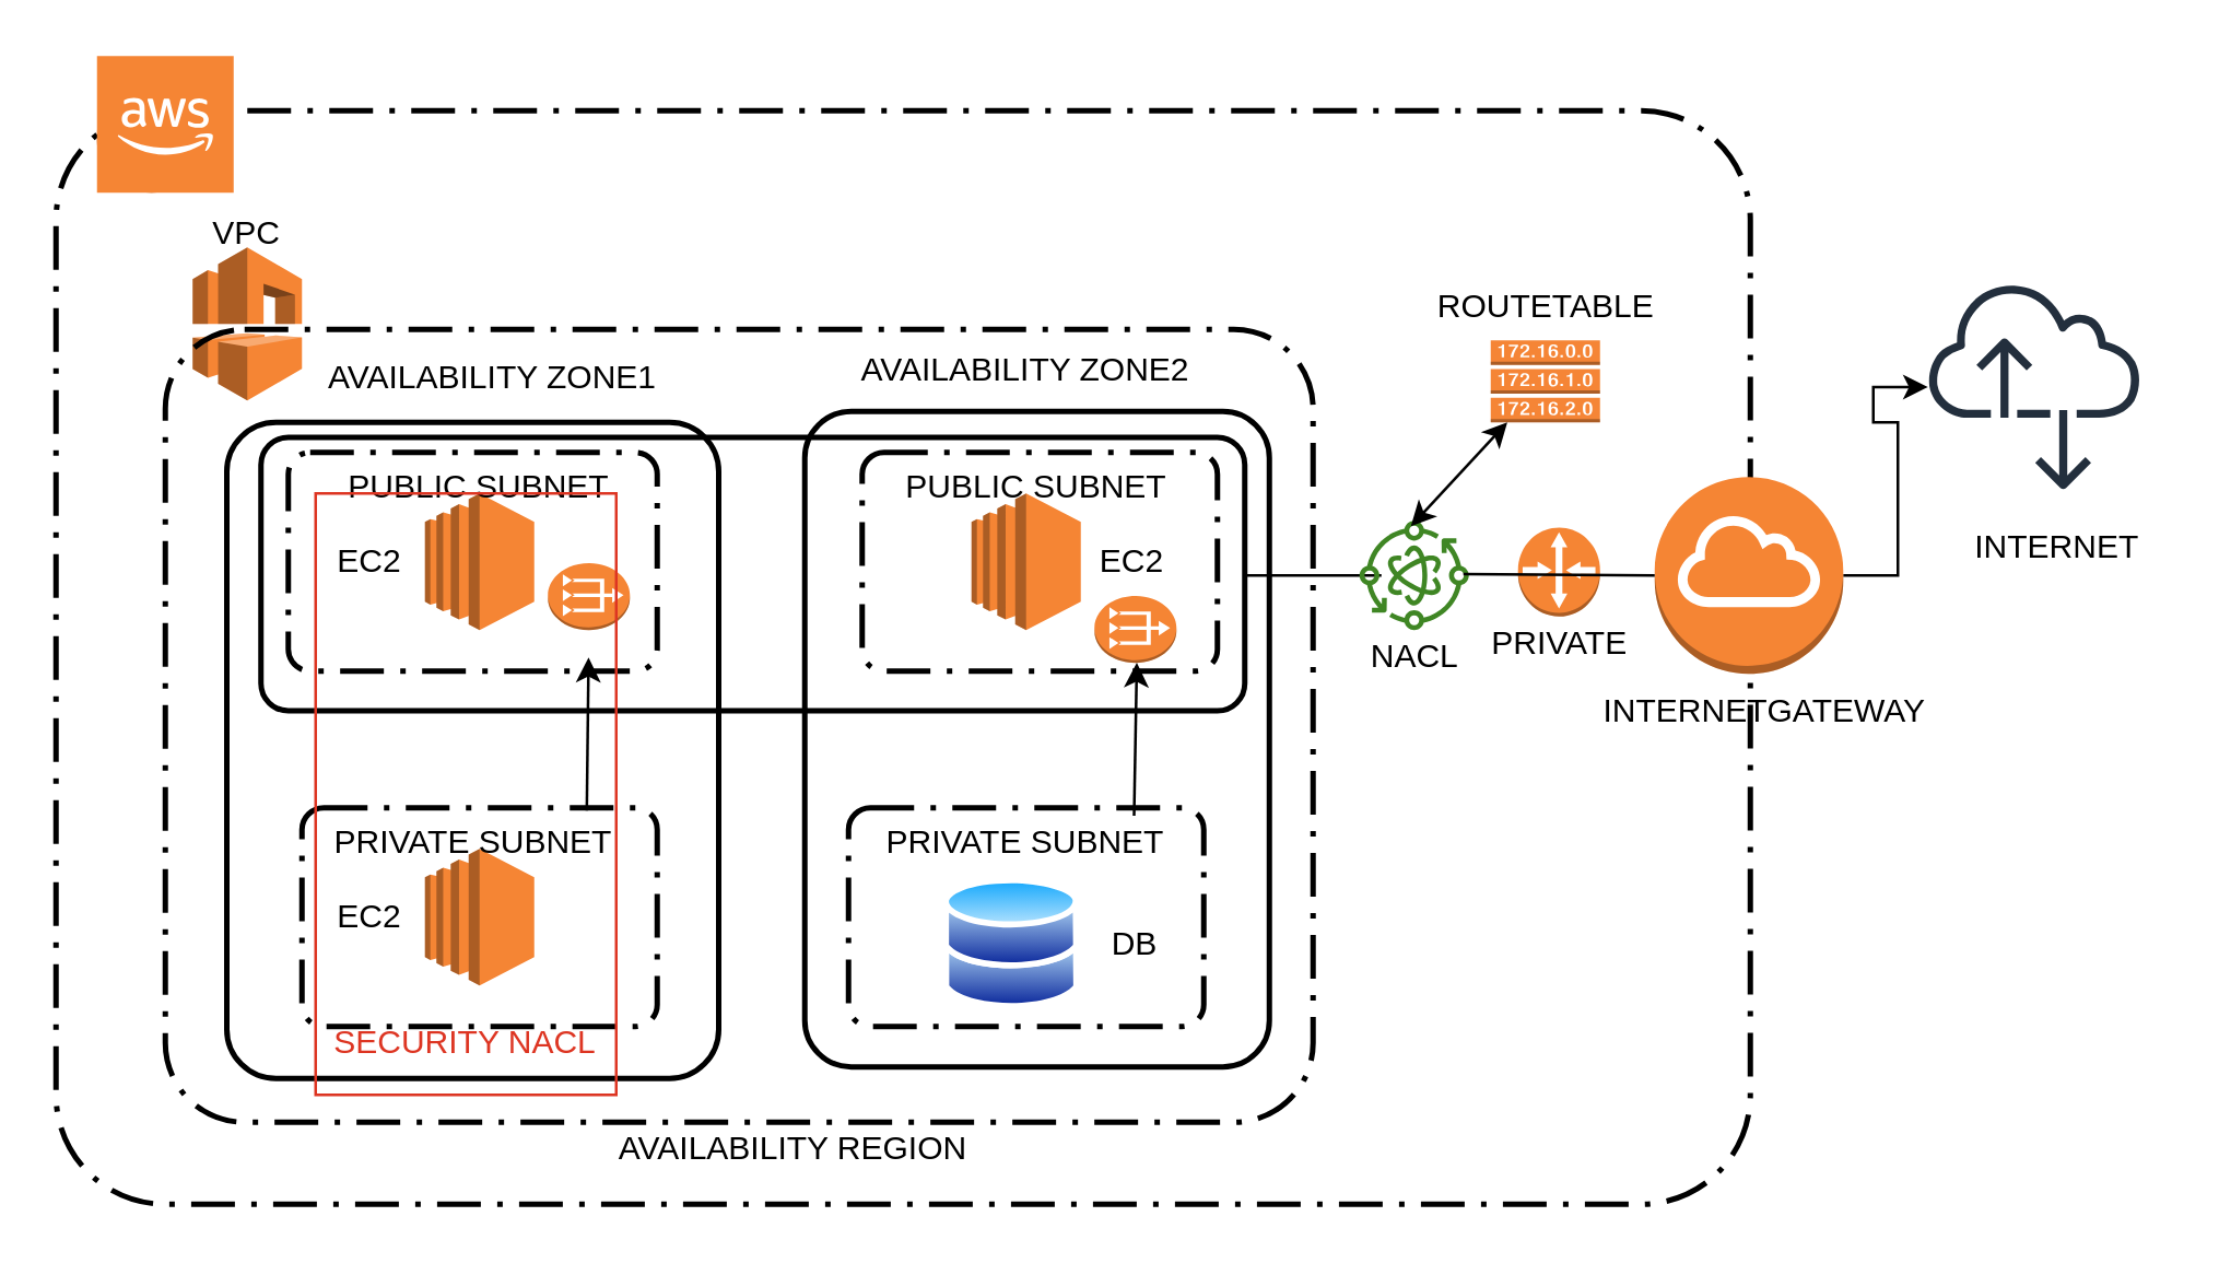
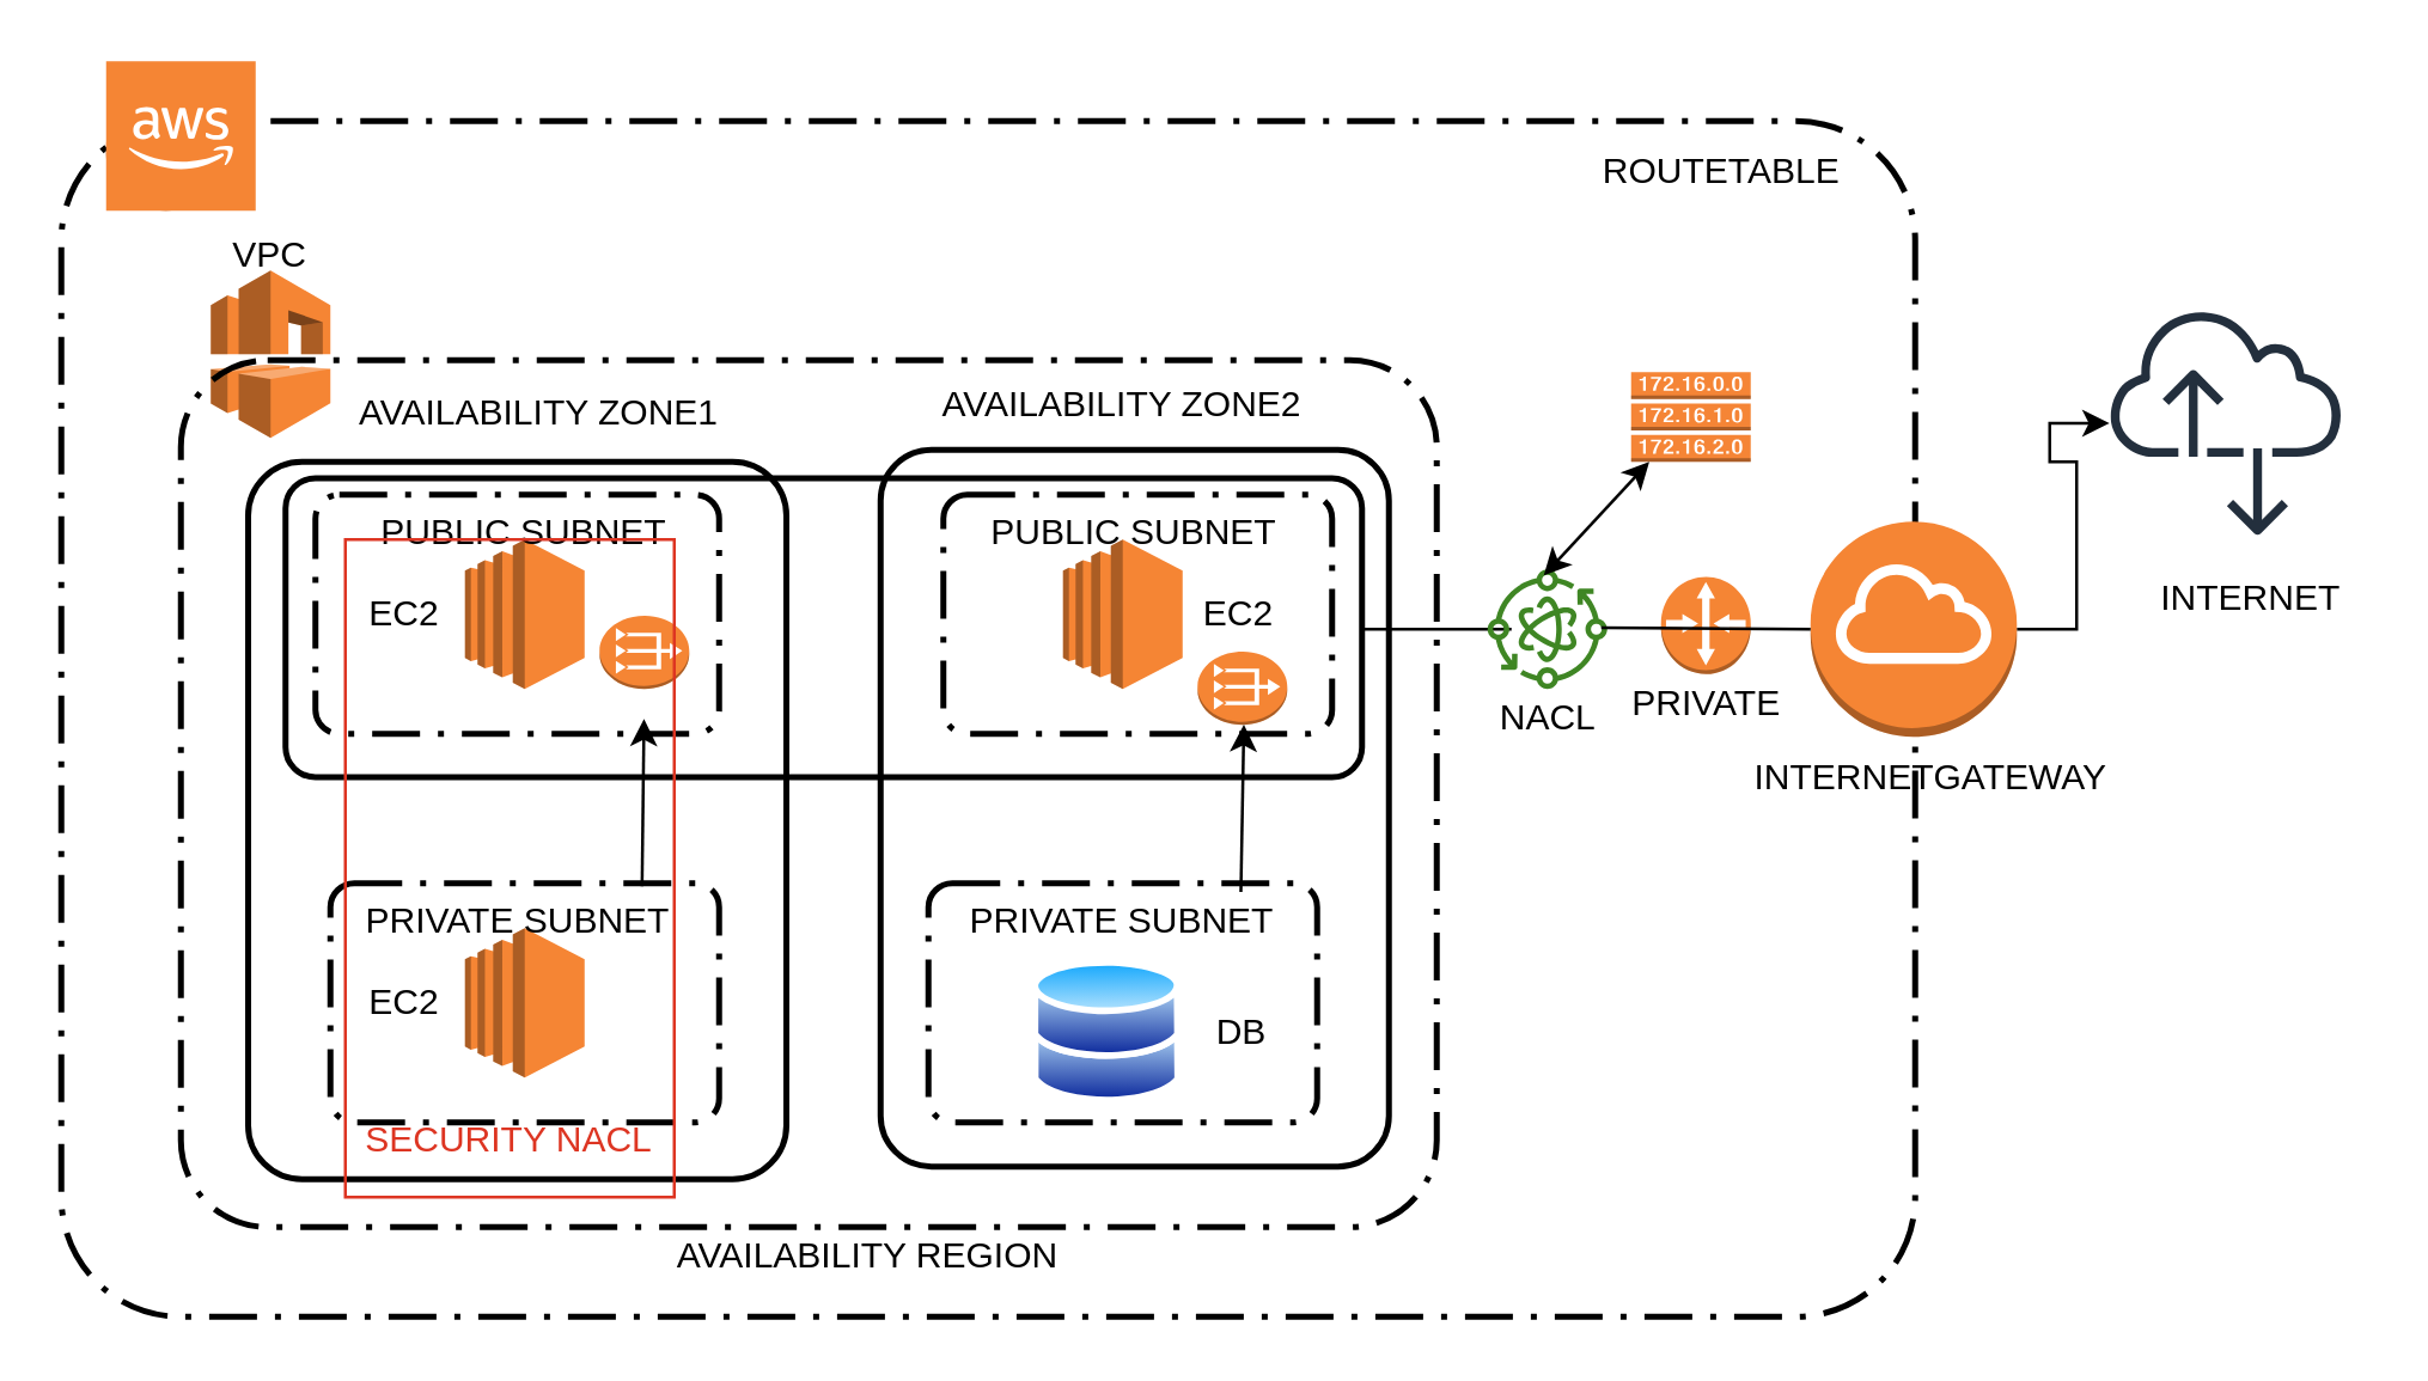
  <mxCell id="0" />
  <mxCell id="1" parent="0" />
  <mxCell id="2" value="" style="outlineConnect=0;dashed=0;verticalLabelPosition=bottom;verticalAlign=top;align=center;html=1;shape=mxgraph.aws3.ec2;fillColor=#F58534;gradientColor=none;" vertex="1" parent="1"><mxGeometry x="155" y="180" width="40" height="50" as="geometry" /></mxCell>
  <mxCell id="3" value="" style="outlineConnect=0;dashed=0;verticalLabelPosition=bottom;verticalAlign=top;align=center;html=1;shape=mxgraph.aws3.ec2;fillColor=#F58534;gradientColor=none;" vertex="1" parent="1"><mxGeometry x="355" y="180" width="40" height="50" as="geometry" /></mxCell>
  <mxCell id="4" value="" style="outlineConnect=0;dashed=0;verticalLabelPosition=bottom;verticalAlign=top;align=center;html=1;shape=mxgraph.aws3.ec2;fillColor=#F58534;gradientColor=none;" vertex="1" parent="1"><mxGeometry x="155" y="310" width="40" height="50" as="geometry" /></mxCell>
  <mxCell id="5" value="" style="outlineConnect=0;dashed=0;verticalLabelPosition=bottom;verticalAlign=top;align=center;html=1;shape=mxgraph.aws3.internet_gateway;fillColor=#F58534;gradientColor=none;" vertex="1" parent="1"><mxGeometry x="35" y="30" width="40" height="40" as="geometry" /></mxCell>
  <mxCell id="6" value="" style="outlineConnect=0;dashed=0;verticalLabelPosition=bottom;verticalAlign=top;align=center;html=1;shape=mxgraph.aws3.vpc_nat_gateway;fillColor=#F58534;gradientColor=none;" vertex="1" parent="1"><mxGeometry x="200" y="205.5" width="30" height="24.5" as="geometry" /></mxCell>
  <mxCell id="7" value="" style="outlineConnect=0;dashed=0;verticalLabelPosition=bottom;verticalAlign=top;align=center;html=1;shape=mxgraph.aws3.router;fillColor=#F58534;gradientColor=none;" vertex="1" parent="1"><mxGeometry x="555" y="192.5" width="30" height="32.5" as="geometry" /></mxCell>
  <mxCell id="8" value="" style="rounded=1;arcSize=10;dashed=1;fillColor=none;gradientColor=none;dashPattern=8 3 1 3;strokeWidth=2;" vertex="1" parent="1"><mxGeometry x="105" y="165" width="135" height="80" as="geometry" /></mxCell>
  <mxCell id="9" value="" style="rounded=1;arcSize=10;dashed=1;fillColor=none;gradientColor=none;dashPattern=8 3 1 3;strokeWidth=2;" vertex="1" parent="1"><mxGeometry x="110" y="295" width="130" height="80" as="geometry" /></mxCell>
  <mxCell id="10" value="" style="rounded=1;arcSize=10;dashed=1;fillColor=none;gradientColor=none;dashPattern=8 3 1 3;strokeWidth=2;" vertex="1" parent="1"><mxGeometry x="315" y="165" width="130" height="80" as="geometry" /></mxCell>
  <mxCell id="11" value="" style="rounded=1;arcSize=10;dashed=1;fillColor=none;gradientColor=none;dashPattern=8 3 1 3;strokeWidth=2;" vertex="1" parent="1"><mxGeometry x="310" y="295" width="130" height="80" as="geometry" /></mxCell>
  <mxCell id="12" value="" style="outlineConnect=0;dashed=0;verticalLabelPosition=bottom;verticalAlign=top;align=center;html=1;shape=mxgraph.aws3.vpc;fillColor=#F58534;gradientColor=none;" vertex="1" parent="1"><mxGeometry x="70" y="90" width="40" height="56" as="geometry" /></mxCell>
  <mxCell id="13" value="" style="rounded=1;arcSize=10;dashed=1;fillColor=none;gradientColor=none;dashPattern=8 3 1 3;strokeWidth=2;" vertex="1" parent="1"><mxGeometry x="60" y="120.01" width="420" height="290" as="geometry" /></mxCell>
  <mxCell id="14" value="" style="rounded=1;arcSize=10;dashed=1;fillColor=none;gradientColor=none;dashPattern=8 3 1 3;strokeWidth=2;points=[[0,0,0,0,0],[0,0.25,0,0,0],[0,0.5,0,0,0],[0,0.75,0,0,0],[0,1,0,0,0],[0.25,0,0,0,0],[0.25,1,0,0,0],[0.5,0,0,0,0],[0.5,1,0,0,0],[0.75,0,0,0,0],[0.75,1,0,0,0],[1,0,0,0,0],[1,0.25,0,0,0],[1,0.5,0,0,0],[1,0.75,0,0,0],[1,1,0,0,0]];" vertex="1" parent="1"><mxGeometry x="20" y="40" width="620" height="400" as="geometry" /></mxCell>
  <mxCell id="15" value="" style="rounded=1;arcSize=10;fillColor=none;gradientColor=none;strokeWidth=2;movable=1;resizable=1;rotatable=1;deletable=1;editable=1;locked=0;connectable=1;" vertex="1" parent="1"><mxGeometry x="82.5" y="154" width="180" height="240" as="geometry" /></mxCell>
  <mxCell id="16" value="" style="rounded=1;arcSize=10;fillColor=none;gradientColor=none;strokeWidth=2;" vertex="1" parent="1"><mxGeometry x="294" y="150" width="170" height="239.75" as="geometry" /></mxCell>
  <mxCell id="17" value="EC2" style="text;strokeColor=none;align=center;fillColor=none;html=1;verticalAlign=middle;whiteSpace=wrap;rounded=0;" vertex="1" parent="1"><mxGeometry x="384" y="190" width="60" height="30" as="geometry" /></mxCell>
  <mxCell id="18" value="EC2" style="text;strokeColor=none;align=center;fillColor=none;html=1;verticalAlign=middle;whiteSpace=wrap;rounded=0;" vertex="1" parent="1"><mxGeometry x="115" y="192.5" width="40" height="25" as="geometry" /></mxCell>
  <mxCell id="19" value="EC2" style="text;strokeColor=none;align=center;fillColor=none;html=1;verticalAlign=middle;whiteSpace=wrap;rounded=0;" vertex="1" parent="1"><mxGeometry x="105" y="320" width="60" height="30" as="geometry" /></mxCell>
  <mxCell id="20" value="DB" style="text;strokeColor=none;align=center;fillColor=none;html=1;verticalAlign=middle;whiteSpace=wrap;rounded=0;" vertex="1" parent="1"><mxGeometry x="385" y="330" width="60" height="30" as="geometry" /></mxCell>
  <mxCell id="21" value="VPC" style="text;strokeColor=none;align=center;fillColor=none;html=1;verticalAlign=middle;whiteSpace=wrap;rounded=0;" vertex="1" parent="1"><mxGeometry x="60" y="70" width="60" height="30" as="geometry" /></mxCell>
  <mxCell id="22" value="" style="outlineConnect=0;dashed=0;verticalLabelPosition=bottom;verticalAlign=top;align=center;html=1;shape=mxgraph.aws3.cloud_2;fillColor=#F58534;gradientColor=none;" vertex="1" parent="1"><mxGeometry x="35" y="20" width="50" height="50" as="geometry" /></mxCell>
  <mxCell id="23" value="AVAILABILITY ZONE1" style="text;strokeColor=none;align=center;fillColor=none;html=1;verticalAlign=middle;whiteSpace=wrap;rounded=0;" vertex="1" parent="1"><mxGeometry x="115" y="125" width="130" height="25" as="geometry" /></mxCell>
  <mxCell id="24" value="AVAILABILITY ZONE2" style="text;strokeColor=none;align=center;fillColor=none;html=1;verticalAlign=middle;whiteSpace=wrap;rounded=0;" vertex="1" parent="1"><mxGeometry x="305" y="130" width="140" height="10" as="geometry" /></mxCell>
  <mxCell id="25" value="AVAILABILITY REGION" style="text;strokeColor=none;align=center;fillColor=none;html=1;verticalAlign=middle;whiteSpace=wrap;rounded=0;" vertex="1" parent="1"><mxGeometry x="195" y="400" width="190" height="40" as="geometry" /></mxCell>
  <mxCell id="26" value="PUBLIC SUBNET" style="text;strokeColor=none;align=center;fillColor=none;html=1;verticalAlign=middle;whiteSpace=wrap;rounded=0;" vertex="1" parent="1"><mxGeometry x="110" y="165" width="130" height="25" as="geometry" /></mxCell>
  <mxCell id="27" value="PUBLIC SUBNET" style="text;strokeColor=none;align=center;fillColor=none;html=1;verticalAlign=middle;whiteSpace=wrap;rounded=0;" vertex="1" parent="1"><mxGeometry x="314" y="165" width="130" height="25" as="geometry" /></mxCell>
  <mxCell id="28" value="" style="outlineConnect=0;dashed=0;verticalLabelPosition=bottom;verticalAlign=top;align=center;html=1;shape=mxgraph.aws3.vpc_nat_gateway;fillColor=#F58534;gradientColor=none;" vertex="1" parent="1"><mxGeometry x="400" y="217.5" width="30" height="24.5" as="geometry" /></mxCell>
  <mxCell id="29" value="PRIVATE SUBNET" style="text;strokeColor=none;align=center;fillColor=none;html=1;verticalAlign=middle;whiteSpace=wrap;rounded=0;" vertex="1" parent="1"><mxGeometry x="310" y="295" width="130" height="25" as="geometry" /></mxCell>
  <mxCell id="30" value="PRIVATE SUBNET" style="text;strokeColor=none;align=center;fillColor=none;html=1;verticalAlign=middle;whiteSpace=wrap;rounded=0;" vertex="1" parent="1"><mxGeometry x="107.5" y="295" width="130" height="25" as="geometry" /></mxCell>
  <mxCell id="31" value="" style="rounded=1;arcSize=10;fillColor=none;gradientColor=none;strokeWidth=2;movable=1;resizable=1;rotatable=1;deletable=1;editable=1;locked=0;connectable=1;" vertex="1" parent="1"><mxGeometry x="95" y="159.5" width="360" height="100" as="geometry" /></mxCell>
  <mxCell id="32" value="" style="endArrow=none;html=1;rounded=0;" edge="1" parent="1"><mxGeometry width="50" height="50" relative="1" as="geometry"><mxPoint x="455" y="210" as="sourcePoint" /><mxPoint x="505" y="210" as="targetPoint" /></mxGeometry></mxCell>
  <mxCell id="33" value="" style="sketch=0;outlineConnect=0;fontColor=#232F3E;gradientColor=none;fillColor=#3F8624;strokeColor=none;dashed=0;verticalLabelPosition=bottom;verticalAlign=top;align=center;html=1;fontSize=12;fontStyle=0;aspect=fixed;pointerEvents=1;shape=mxgraph.aws4.iot_greengrass_component_nucleus;" vertex="1" parent="1"><mxGeometry x="497" y="190" width="40" height="40" as="geometry" /></mxCell>
  <mxCell id="34" style="edgeStyle=orthogonalEdgeStyle;rounded=0;orthogonalLoop=1;jettySize=auto;html=1;exitX=1;exitY=0.5;exitDx=0;exitDy=0;exitPerimeter=0;" edge="1" parent="1" source="35" target="36"><mxGeometry relative="1" as="geometry" /></mxCell>
  <mxCell id="35" value="" style="outlineConnect=0;dashed=0;verticalLabelPosition=bottom;verticalAlign=top;align=center;html=1;shape=mxgraph.aws3.internet_gateway;fillColor=#F58534;gradientColor=none;" vertex="1" parent="1"><mxGeometry x="605" y="174" width="69" height="72" as="geometry" /></mxCell>
  <mxCell id="36" value="" style="sketch=0;outlineConnect=0;fontColor=#232F3E;gradientColor=none;fillColor=#232F3D;strokeColor=none;dashed=0;verticalLabelPosition=bottom;verticalAlign=top;align=center;html=1;fontSize=12;fontStyle=0;aspect=fixed;pointerEvents=1;shape=mxgraph.aws4.internet_alt2;" vertex="1" parent="1"><mxGeometry x="705" y="102" width="78" height="78" as="geometry" /></mxCell>
  <mxCell id="37" value="" style="endArrow=none;html=1;rounded=0;entryX=0;entryY=0.5;entryDx=0;entryDy=0;entryPerimeter=0;" edge="1" parent="1" target="35"><mxGeometry width="50" height="50" relative="1" as="geometry"><mxPoint x="535" y="209.5" as="sourcePoint" /><mxPoint x="585" y="159.5" as="targetPoint" /></mxGeometry></mxCell>
  <mxCell id="38" value="" style="image;aspect=fixed;perimeter=ellipsePerimeter;html=1;align=center;shadow=0;dashed=0;spacingTop=3;image=img/lib/active_directory/databases.svg;" vertex="1" parent="1"><mxGeometry x="345" y="320.5" width="50" height="49" as="geometry" /></mxCell>
  <mxCell id="39" value="" style="outlineConnect=0;dashed=0;verticalLabelPosition=bottom;verticalAlign=top;align=center;html=1;shape=mxgraph.aws3.route_table;fillColor=#F58536;gradientColor=none;" vertex="1" parent="1"><mxGeometry x="545" y="124" width="40" height="30" as="geometry" /></mxCell>
  <mxCell id="40" value="" style="endArrow=classic;startArrow=classic;html=1;rounded=0;exitX=0.47;exitY=0.05;exitDx=0;exitDy=0;exitPerimeter=0;" edge="1" parent="1" source="33" target="39"><mxGeometry width="50" height="50" relative="1" as="geometry"><mxPoint x="375" y="250" as="sourcePoint" /><mxPoint x="425" y="200" as="targetPoint" /><Array as="points" /></mxGeometry></mxCell>
  <mxCell id="41" value="" style="endArrow=classic;html=1;rounded=0;entryX=0.333;entryY=0.805;entryDx=0;entryDy=0;entryPerimeter=0;exitX=0.821;exitY=0.04;exitDx=0;exitDy=0;exitPerimeter=0;" edge="1" parent="1" source="30" target="31"><mxGeometry width="50" height="50" relative="1" as="geometry"><mxPoint x="212.5" y="295" as="sourcePoint" /><mxPoint x="263" y="250" as="targetPoint" /></mxGeometry></mxCell>
  <mxCell id="42" value="" style="endArrow=classic;html=1;rounded=0;entryX=0.333;entryY=0.805;entryDx=0;entryDy=0;entryPerimeter=0;exitX=0.821;exitY=0.04;exitDx=0;exitDy=0;exitPerimeter=0;" edge="1" parent="1"><mxGeometry width="50" height="50" relative="1" as="geometry"><mxPoint x="414.5" y="297.88" as="sourcePoint" /><mxPoint x="415.5" y="241.88" as="targetPoint" /></mxGeometry></mxCell>
  <mxCell id="43" value="PRIVATE" style="text;strokeColor=none;align=center;fillColor=none;html=1;verticalAlign=middle;whiteSpace=wrap;rounded=0;" vertex="1" parent="1"><mxGeometry x="532.5" y="225" width="75" height="20" as="geometry" /></mxCell>
  <mxCell id="44" value="NACL" style="text;strokeColor=none;align=center;fillColor=none;html=1;verticalAlign=middle;whiteSpace=wrap;rounded=0;" vertex="1" parent="1"><mxGeometry x="480" y="230" width="75" height="20" as="geometry" /></mxCell>
- <mxCell id="45" value="ROUTETABLE" style="text;strokeColor=none;align=center;fillColor=none;html=1;verticalAlign=middle;whiteSpace=wrap;rounded=0;" vertex="1" parent="1"><mxGeometry x="527.5" y="102" width="75" height="20" as="geometry" /></mxCell>
+ <mxCell id="45" value="ROUTETABLE" style="text;strokeColor=none;align=center;fillColor=none;html=1;verticalAlign=middle;whiteSpace=wrap;rounded=0;" vertex="1" parent="1"><mxGeometry x="537.5" y="47" width="75" height="20" as="geometry" /></mxCell>
  <mxCell id="46" value="INTERNETGATEWAY" style="text;strokeColor=none;align=center;fillColor=none;html=1;verticalAlign=middle;whiteSpace=wrap;rounded=0;" vertex="1" parent="1"><mxGeometry x="607.5" y="250" width="75" height="20" as="geometry" /></mxCell>
  <mxCell id="47" value="&lt;br&gt;&lt;br&gt;&lt;br&gt;&lt;br&gt;&lt;br&gt;&lt;br&gt;&lt;br&gt;&lt;br&gt;&lt;br&gt;&lt;br&gt;&lt;br&gt;&lt;br&gt;&lt;br&gt;SECURITY NACL" style="fillColor=none;strokeColor=#DD3522;verticalAlign=top;fontStyle=0;fontColor=#DD3522;whiteSpace=wrap;html=1;" vertex="1" parent="1"><mxGeometry x="115" y="180" width="110" height="220" as="geometry" /></mxCell>
  <mxCell id="48" value="INTERNET" style="text;strokeColor=none;align=center;fillColor=none;html=1;verticalAlign=middle;whiteSpace=wrap;rounded=0;" vertex="1" parent="1"><mxGeometry x="715" y="190" width="75" height="20" as="geometry" /></mxCell>
